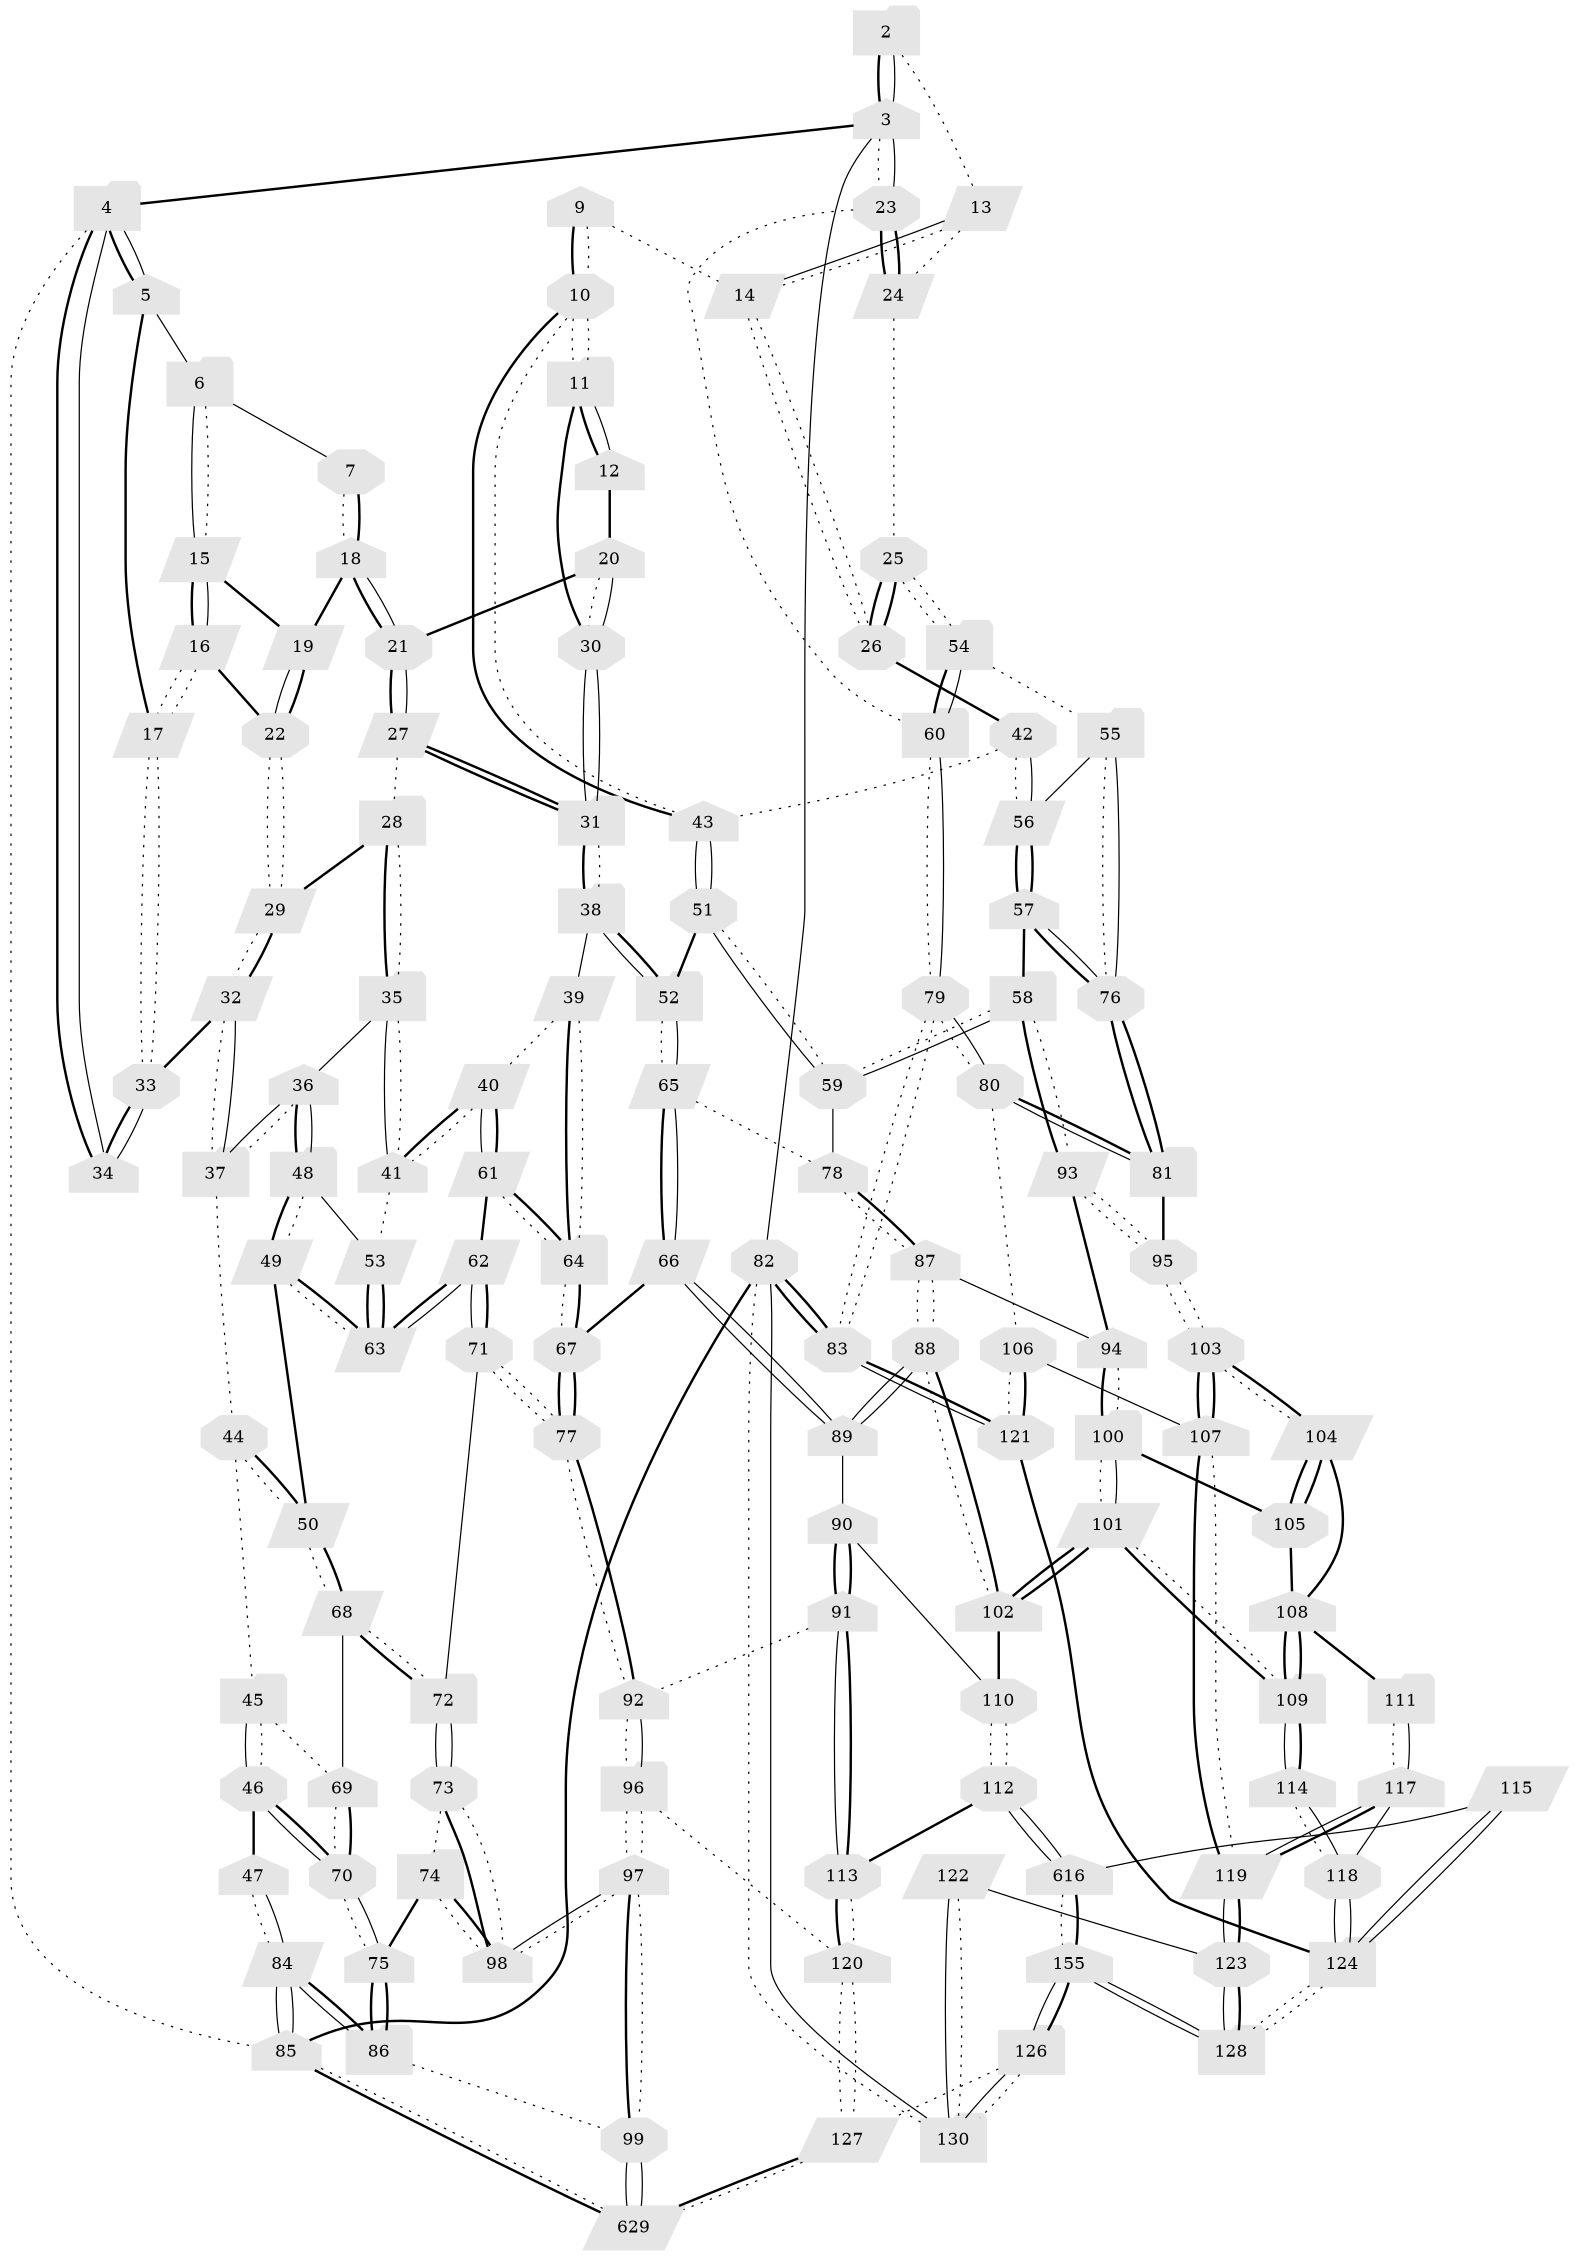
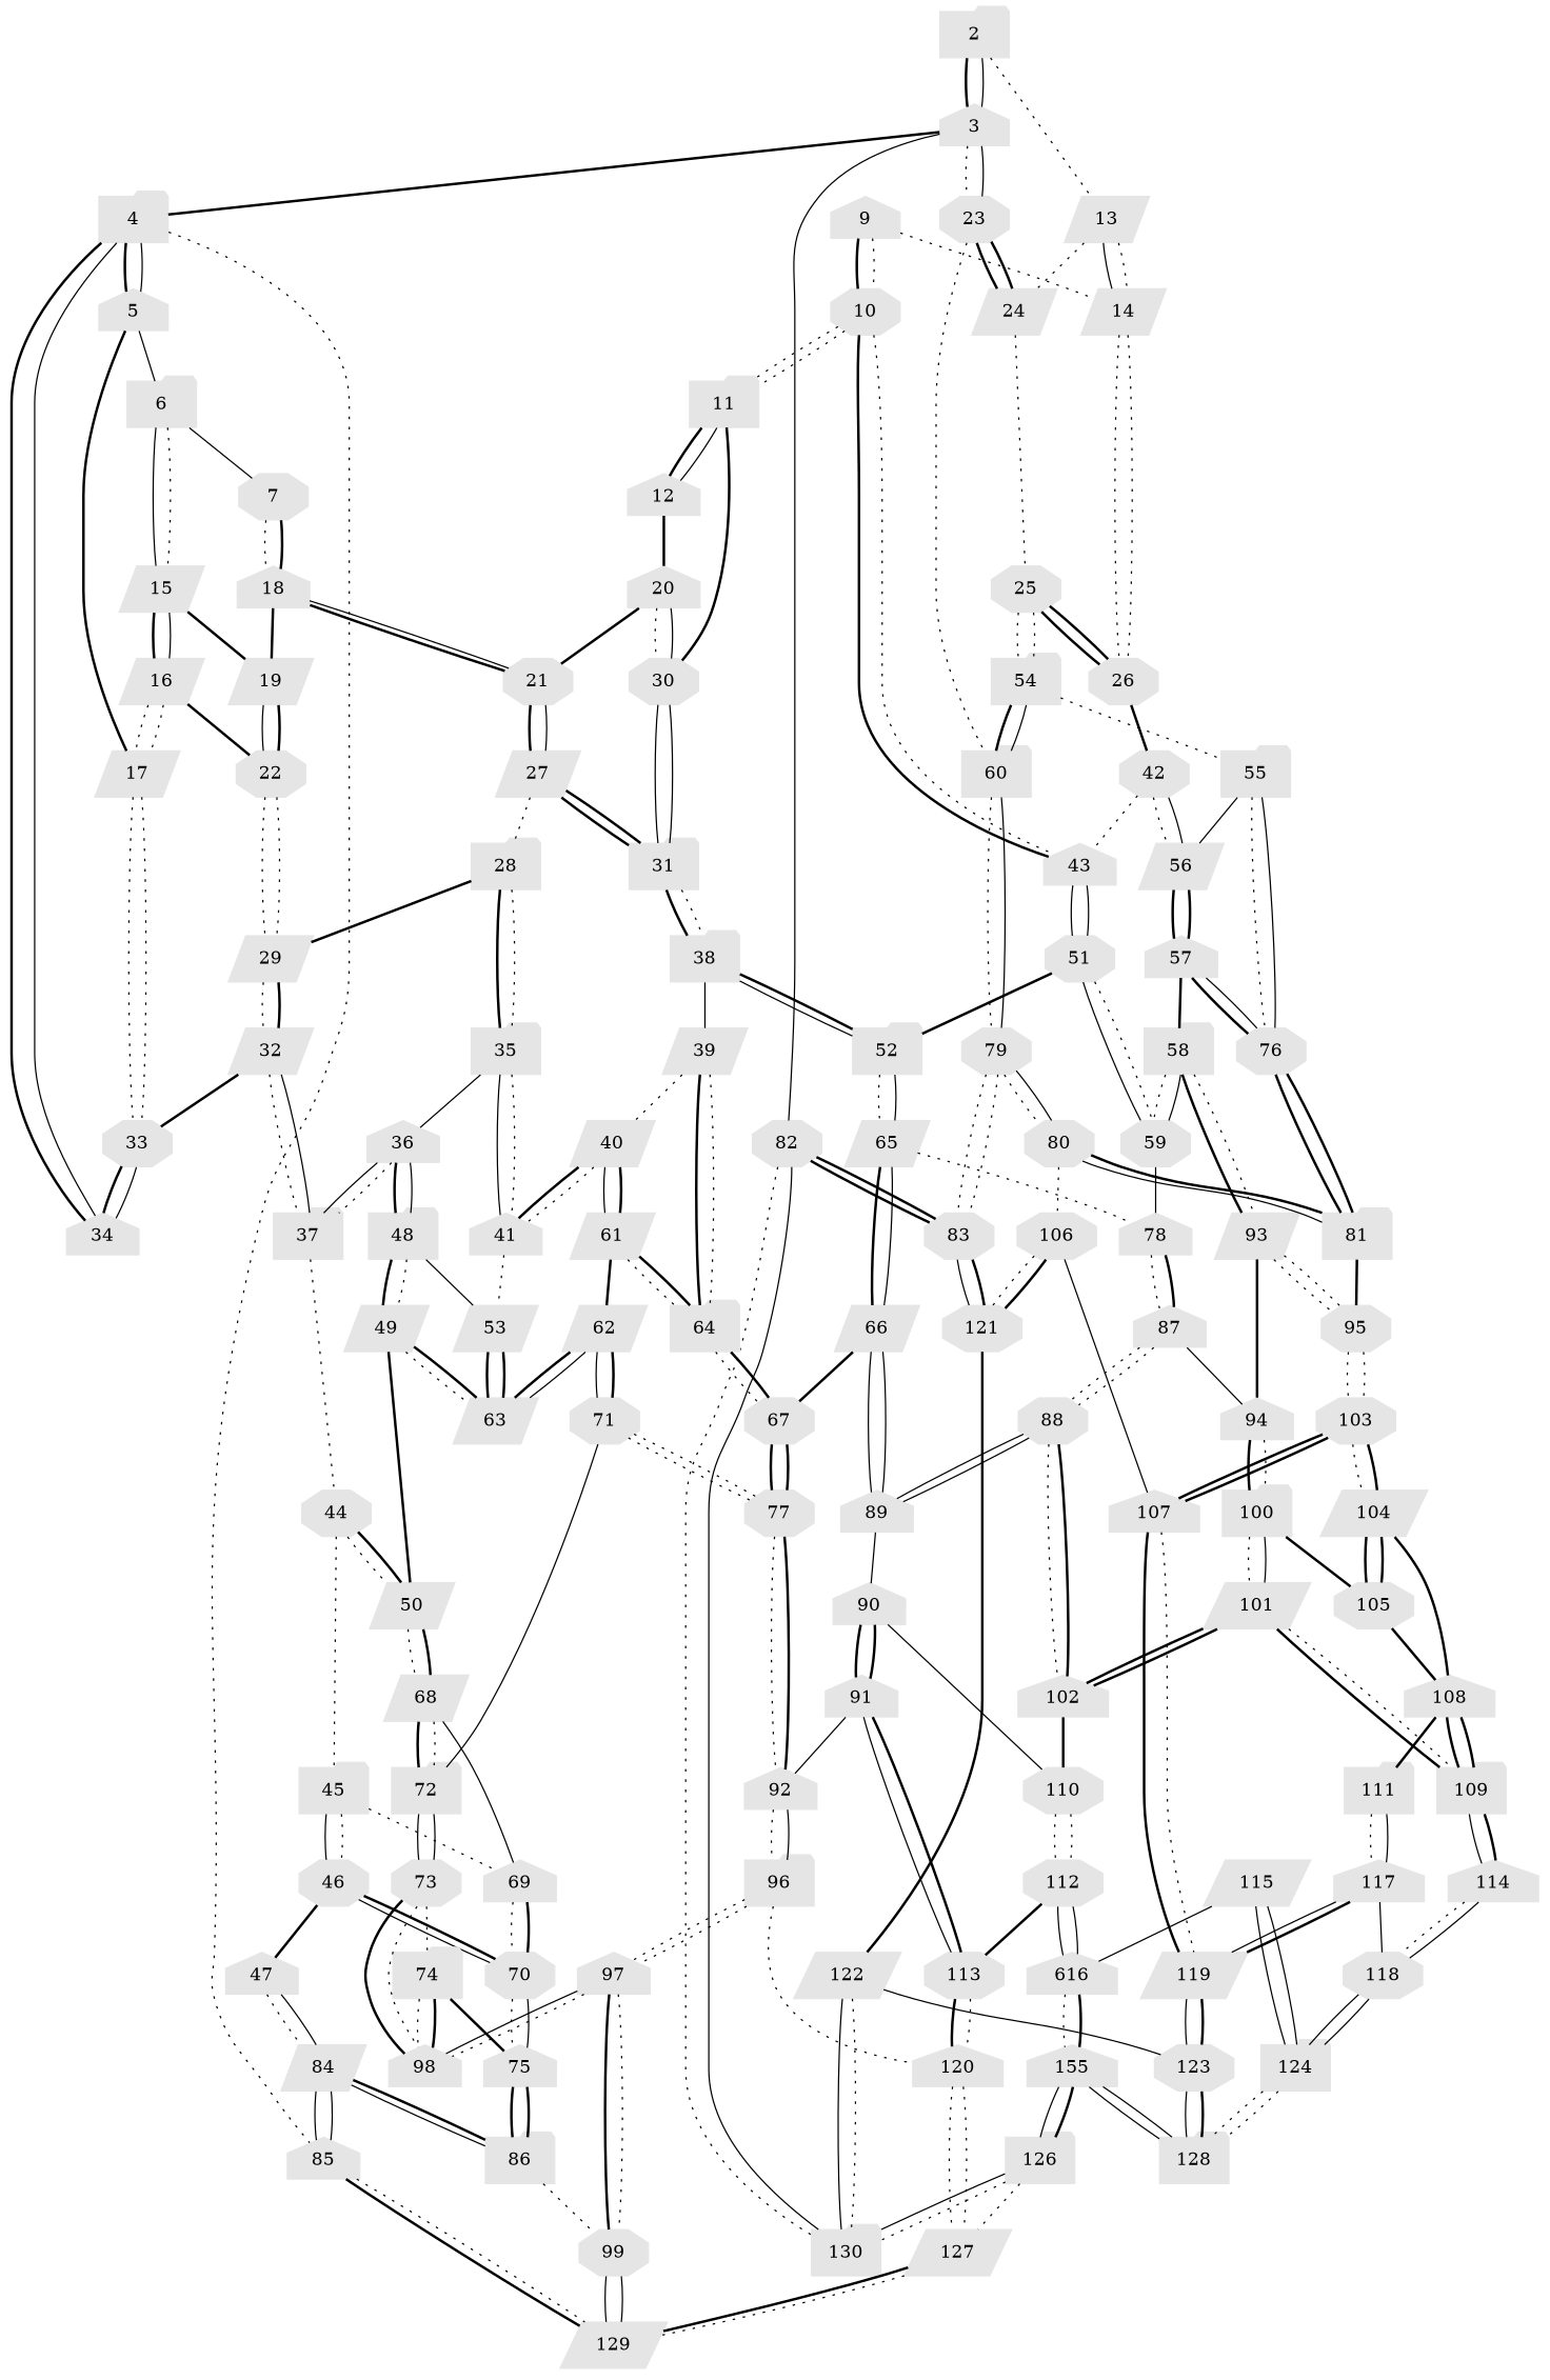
  graph {
    node [color=gray90 shape=octagon style=filled]
    edge [style=bold]
    2 [shape=folder]
    3 [shape=house]
    13 [shape=parallelogram]
    9 [shape=house]
    10
    14 [shape=parallelogram]
    4 [shape=folder]
    23
    82
    24 [shape=parallelogram]
    5 [shape=house]
    34 [shape=house]
    85 [shape=house]
    60 [shape=folder]
    83
    130 [shape=folder]
    6 [shape=folder]
    17 [shape=parallelogram]
-   129 [shape=parallelogram label=629]
+   129 [shape=parallelogram]
    7
    15 [shape=parallelogram]
    33
    18 [shape=house]
    16 [shape=parallelogram]
    19 [shape=parallelogram]
    21
    12 [shape=house]
    20 [shape=house]
    11 [shape=folder]
    43 [shape=house]
    26
    30
    51
    31 [shape=folder]
    25
    42
    22
    29 [shape=parallelogram]
    27 [shape=parallelogram]
    28 [shape=folder]
    32 [shape=parallelogram]
    79
    54 [shape=folder]
    55 [shape=folder]
    56 [shape=parallelogram]
    35 [shape=folder]
    38 [shape=folder]
    36 [shape=house]
    41 [shape=house]
    37 [shape=folder]
    39 [shape=parallelogram]
    52 [shape=folder]
    44
    47 [shape=house]
    84 [shape=parallelogram]
    48 [shape=folder]
    53 [shape=parallelogram]
    49 [shape=parallelogram]
    45 [shape=folder]
    50 [shape=parallelogram]
    40 [shape=parallelogram]
    64 [shape=folder]
    65 [shape=parallelogram]
    61 [shape=parallelogram]
    67
    62 [shape=parallelogram]
    63 [shape=parallelogram]
    57 [shape=house]
    59
    46
    69 [shape=house]
    68 [shape=parallelogram]
    70
    75 [shape=house]
    86 [shape=folder]
    72 [shape=folder]
    78 [shape=house]
    66 [shape=parallelogram]
    76
    81 [shape=folder]
    58 [shape=folder]
    93 [shape=parallelogram]
    95
    94 [shape=house]
    87 [shape=house]
    80
    71
    77
    89 [shape=house]
    90 [shape=house]
    92 [shape=house]
    73
    74 [shape=folder]
    98 [shape=house]
    99
    96 [shape=folder]
    88
    106
    121
    107 [shape=house]
    103
    122 [shape=parallelogram]
    102 [shape=house]
    100 [shape=folder]
    110
    91 [shape=house]
    113
    112
    120 [shape=house]
    97 [shape=house]
    101 [shape=parallelogram]
    105
    104 [shape=parallelogram]
    127 [shape=parallelogram]
    109 [shape=folder]
    108 [shape=house]
    114 [shape=house]
    119 [shape=parallelogram]
    111 [shape=folder]
    117 [shape=house]
    123
    118
    n123 [label=616 shape=house]
    n124 [label=155 shape=house]
    115 [shape=parallelogram]
    124 [shape=folder]
    128 [shape=folder]
    126 [shape=folder]
    2 -- 3
    2 -- 3 [style=solid]
    2 -- 13 [style=dotted]
    3 -- 4
    3 -- 23 [style=dotted]
    3 -- 23 [style=solid]
    3 -- 82 [style=solid]
    13 -- 14 [style=solid]
    13 -- 14 [style=dotted]
    13 -- 24 [style=dotted]
    9 -- 10
    9 -- 10 [style=dotted]
    9 -- 14 [style=dotted]
    10 -- 11 [style=dotted]
    10 -- 11 [style=dotted]
    10 -- 43
    10 -- 43 [style=dotted]
    14 -- 26 [style=dotted]
    14 -- 26 [style=dotted]
    4 -- 5
    4 -- 5 [style=solid]
    4 -- 34
    4 -- 34 [style=solid]
    4 -- 85 [style=dotted]
    23 -- 24
    23 -- 24
    23 -- 60 [style=dotted]
-   82 -- 85
    82 -- 83
    82 -- 83
    82 -- 130 [style=dotted]
    82 -- 130 [style=solid]
    24 -- 25 [style=dotted]
    5 -- 6 [style=solid]
    5 -- 17
    85 -- 129
    85 -- 129 [style=dotted]
    60 -- 79 [style=dotted]
    60 -- 79 [style=solid]
    83 -- 121 [style=solid]
    83 -- 121
    6 -- 7 [style=solid]
    6 -- 15 [style=solid]
    6 -- 15 [style=dotted]
    17 -- 33 [style=dotted]
    17 -- 33 [style=dotted]
    7 -- 18 [style=dotted]
    7 -- 18
    15 -- 16
    15 -- 16 [style=solid]
    15 -- 19
    33 -- 34
    33 -- 34 [style=solid]
    18 -- 19
    18 -- 21
    18 -- 21 [style=solid]
    16 -- 17 [style=dotted]
    16 -- 17 [style=dotted]
    16 -- 22
    19 -- 22 [style=solid]
    19 -- 22
    21 -- 27
    21 -- 27 [style=solid]
    12 -- 20
    20 -- 21
    20 -- 30 [style=dotted]
    20 -- 30 [style=solid]
    11 -- 12
    11 -- 12 [style=solid]
    11 -- 30
    43 -- 51 [style=solid]
    43 -- 51 [style=solid]
    26 -- 42
    30 -- 31 [style=solid]
    30 -- 31 [style=solid]
    51 -- 52
    51 -- 59 [style=solid]
    51 -- 59 [style=dotted]
    31 -- 38
    31 -- 38 [style=dotted]
    25 -- 26
    25 -- 26
    25 -- 54 [style=dotted]
    25 -- 54 [style=dotted]
    42 -- 43 [style=dotted]
    42 -- 56 [style=dotted]
    42 -- 56 [style=solid]
    22 -- 29 [style=dotted]
    22 -- 29 [style=dotted]
    29 -- 32 [style=dotted]
    29 -- 32
    27 -- 31
    27 -- 31
    27 -- 28 [style=dotted]
    28 -- 29
    28 -- 35
    28 -- 35 [style=dotted]
    32 -- 33
    32 -- 37 [style=dotted]
    32 -- 37 [style=solid]
    79 -- 83 [style=dotted]
    79 -- 83 [style=dotted]
    79 -- 80 [style=dotted]
    79 -- 80 [style=solid]
    54 -- 60
    54 -- 60 [style=solid]
    54 -- 55 [style=dotted]
    55 -- 56 [style=solid]
    55 -- 76 [style=dotted]
    55 -- 76 [style=solid]
    56 -- 57
    56 -- 57
    35 -- 36 [style=solid]
    35 -- 41 [style=solid]
    35 -- 41 [style=dotted]
    38 -- 39 [style=solid]
    38 -- 52 [style=solid]
    38 -- 52
    36 -- 37 [style=solid]
    36 -- 37 [style=dotted]
    36 -- 48
    36 -- 48 [style=solid]
    41 -- 53 [style=dotted]
    37 -- 44 [style=dotted]
    39 -- 40 [style=dotted]
    39 -- 64
    39 -- 64 [style=dotted]
    52 -- 65 [style=dotted]
    52 -- 65 [style=solid]
    44 -- 45 [style=dotted]
    44 -- 50 [style=dotted]
    44 -- 50
    47 -- 84 [style=dotted]
    47 -- 84 [style=solid]
    84 -- 85 [style=solid]
    84 -- 85 [style=solid]
    84 -- 86 [style=solid]
    84 -- 86
    48 -- 53 [style=solid]
    48 -- 49
    48 -- 49 [style=dotted]
    53 -- 63
    53 -- 63
    49 -- 50
    49 -- 63 [style=dotted]
    49 -- 63
    45 -- 46 [style=solid]
    45 -- 46 [style=dotted]
    45 -- 69 [style=dotted]
    50 -- 68 [style=dotted]
    50 -- 68
    40 -- 41
    40 -- 41 [style=dotted]
    40 -- 61 [style=solid]
    40 -- 61
    64 -- 67 [style=dotted]
    64 -- 67
    65 -- 78 [style=dotted]
    65 -- 66
    65 -- 66 [style=solid]
    61 -- 64 [style=dotted]
    61 -- 64
    61 -- 62
    67 -- 77
    67 -- 77
    62 -- 63
    62 -- 63 [style=solid]
    62 -- 71 [style=solid]
    62 -- 71
    57 -- 76
    57 -- 76 [style=solid]
    57 -- 58
    59 -- 78 [style=solid]
    46 -- 47
    46 -- 70 [style=solid]
    46 -- 70
    69 -- 70 [style=dotted]
    69 -- 70
    68 -- 69 [style=solid]
    68 -- 72
    68 -- 72 [style=dotted]
    70 -- 75 [style=dotted]
    70 -- 75 [style=solid]
    75 -- 86
    75 -- 86
    86 -- 99 [style=dotted]
    72 -- 73 [style=solid]
    72 -- 73 [style=solid]
    78 -- 87 [style=dotted]
    78 -- 87
    66 -- 67
    66 -- 89 [style=solid]
    66 -- 89 [style=solid]
    76 -- 81
    76 -- 81
    81 -- 95
    58 -- 59 [style=dotted]
    58 -- 59 [style=solid]
    58 -- 93
    58 -- 93 [style=dotted]
    93 -- 95 [style=dotted]
    93 -- 95 [style=dotted]
    93 -- 94
    95 -- 103 [style=dotted]
    95 -- 103 [style=dotted]
    94 -- 100
    94 -- 100 [style=dotted]
    87 -- 94 [style=solid]
    87 -- 88 [style=dotted]
    87 -- 88 [style=dotted]
    80 -- 81 [style=solid]
    80 -- 81
    80 -- 106 [style=dotted]
    71 -- 72 [style=solid]
    71 -- 77 [style=dotted]
    71 -- 77 [style=dotted]
    77 -- 92 [style=dotted]
    77 -- 92
    89 -- 90 [style=solid]
    90 -- 110 [style=solid]
    90 -- 91
    90 -- 91
    92 -- 96 [style=dotted]
    92 -- 96 [style=solid]
    73 -- 74 [style=dotted]
    73 -- 98
    73 -- 98 [style=dotted]
    74 -- 75
    74 -- 98 [style=dotted]
    74 -- 98
    99 -- 129 [style=solid]
    99 -- 129 [style=solid]
    96 -- 120 [style=dotted]
    96 -- 97 [style=dotted]
    96 -- 97 [style=dotted]
    88 -- 89 [style=solid]
    88 -- 89 [style=solid]
    88 -- 102 [style=dotted]
    88 -- 102
    106 -- 121 [style=dotted]
    106 -- 121
    106 -- 107 [style=solid]
-   121 -- 124
+   121 -- 122
    107 -- 119
    107 -- 119 [style=dotted]
    103 -- 107
    103 -- 107
    103 -- 104 [style=dotted]
    103 -- 104
    122 -- 130 [style=solid]
    122 -- 130 [style=dotted]
    122 -- 123 [style=solid]
    102 -- 110
    100 -- 101 [style=dotted]
    100 -- 101 [style=solid]
    100 -- 105
    110 -- 112 [style=dotted]
    110 -- 112 [style=dotted]
-   91 -- 92 [style=dotted]
+   91 -- 92 [style=solid]
    91 -- 113 [style=solid]
    91 -- 113
    113 -- 120
    113 -- 120 [style=dotted]
    112 -- 113
    112 -- n123 [style=solid]
    112 -- n123 [style=solid]
    120 -- 127 [style=dotted]
    120 -- 127 [style=dotted]
    97 -- 98 [style=solid]
    97 -- 98 [style=dotted]
    97 -- 99
    97 -- 99 [style=dotted]
    101 -- 102
    101 -- 102
    101 -- 109
    101 -- 109 [style=dotted]
    105 -- 108
    104 -- 105
    104 -- 105
    104 -- 108
    127 -- 129
    127 -- 129 [style=dotted]
    109 -- 114 [style=solid]
    109 -- 114
    108 -- 109
    108 -- 109
    108 -- 111
    114 -- 118 [style=dotted]
    114 -- 118 [style=solid]
    119 -- 123 [style=solid]
    119 -- 123
    111 -- 117 [style=dotted]
    111 -- 117 [style=solid]
    117 -- 119 [style=solid]
    117 -- 119
    117 -- 118 [style=solid]
    123 -- 128 [style=solid]
    123 -- 128
    118 -- 124 [style=solid]
    118 -- 124 [style=solid]
    n123 -- n124 [style=dotted]
    n123 -- n124
    n124 -- 128 [style=solid]
    n124 -- 128 [style=solid]
    n124 -- 126 [style=solid]
    n124 -- 126
    115 -- n123 [style=solid]
    115 -- 124 [style=solid]
    115 -- 124 [style=solid]
    124 -- 128 [style=dotted]
    124 -- 128 [style=dotted]
    126 -- 130 [style=solid]
    126 -- 130 [style=dotted]
    126 -- 127 [style=dotted]
  }
